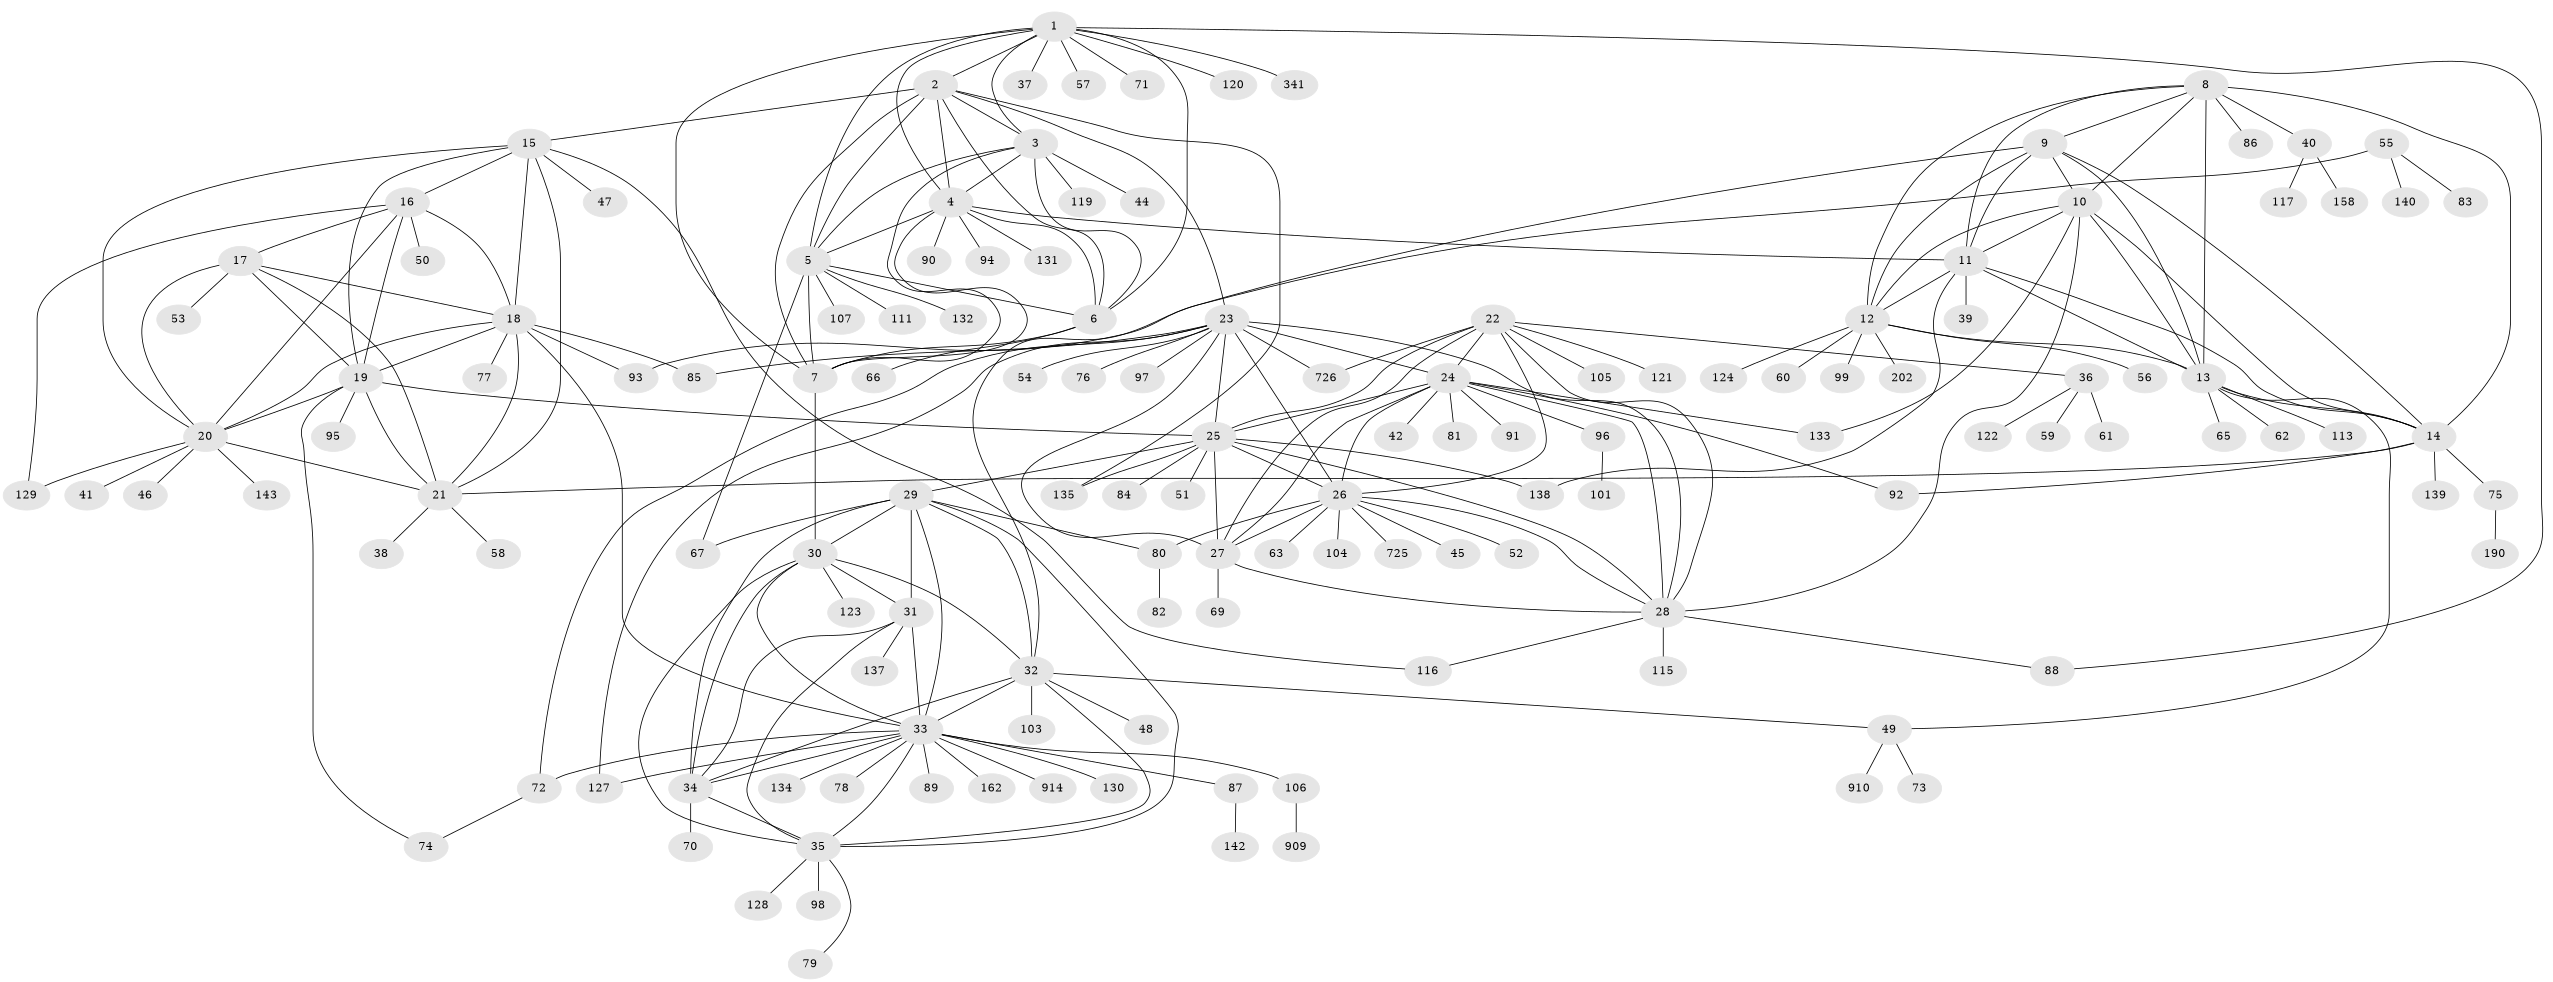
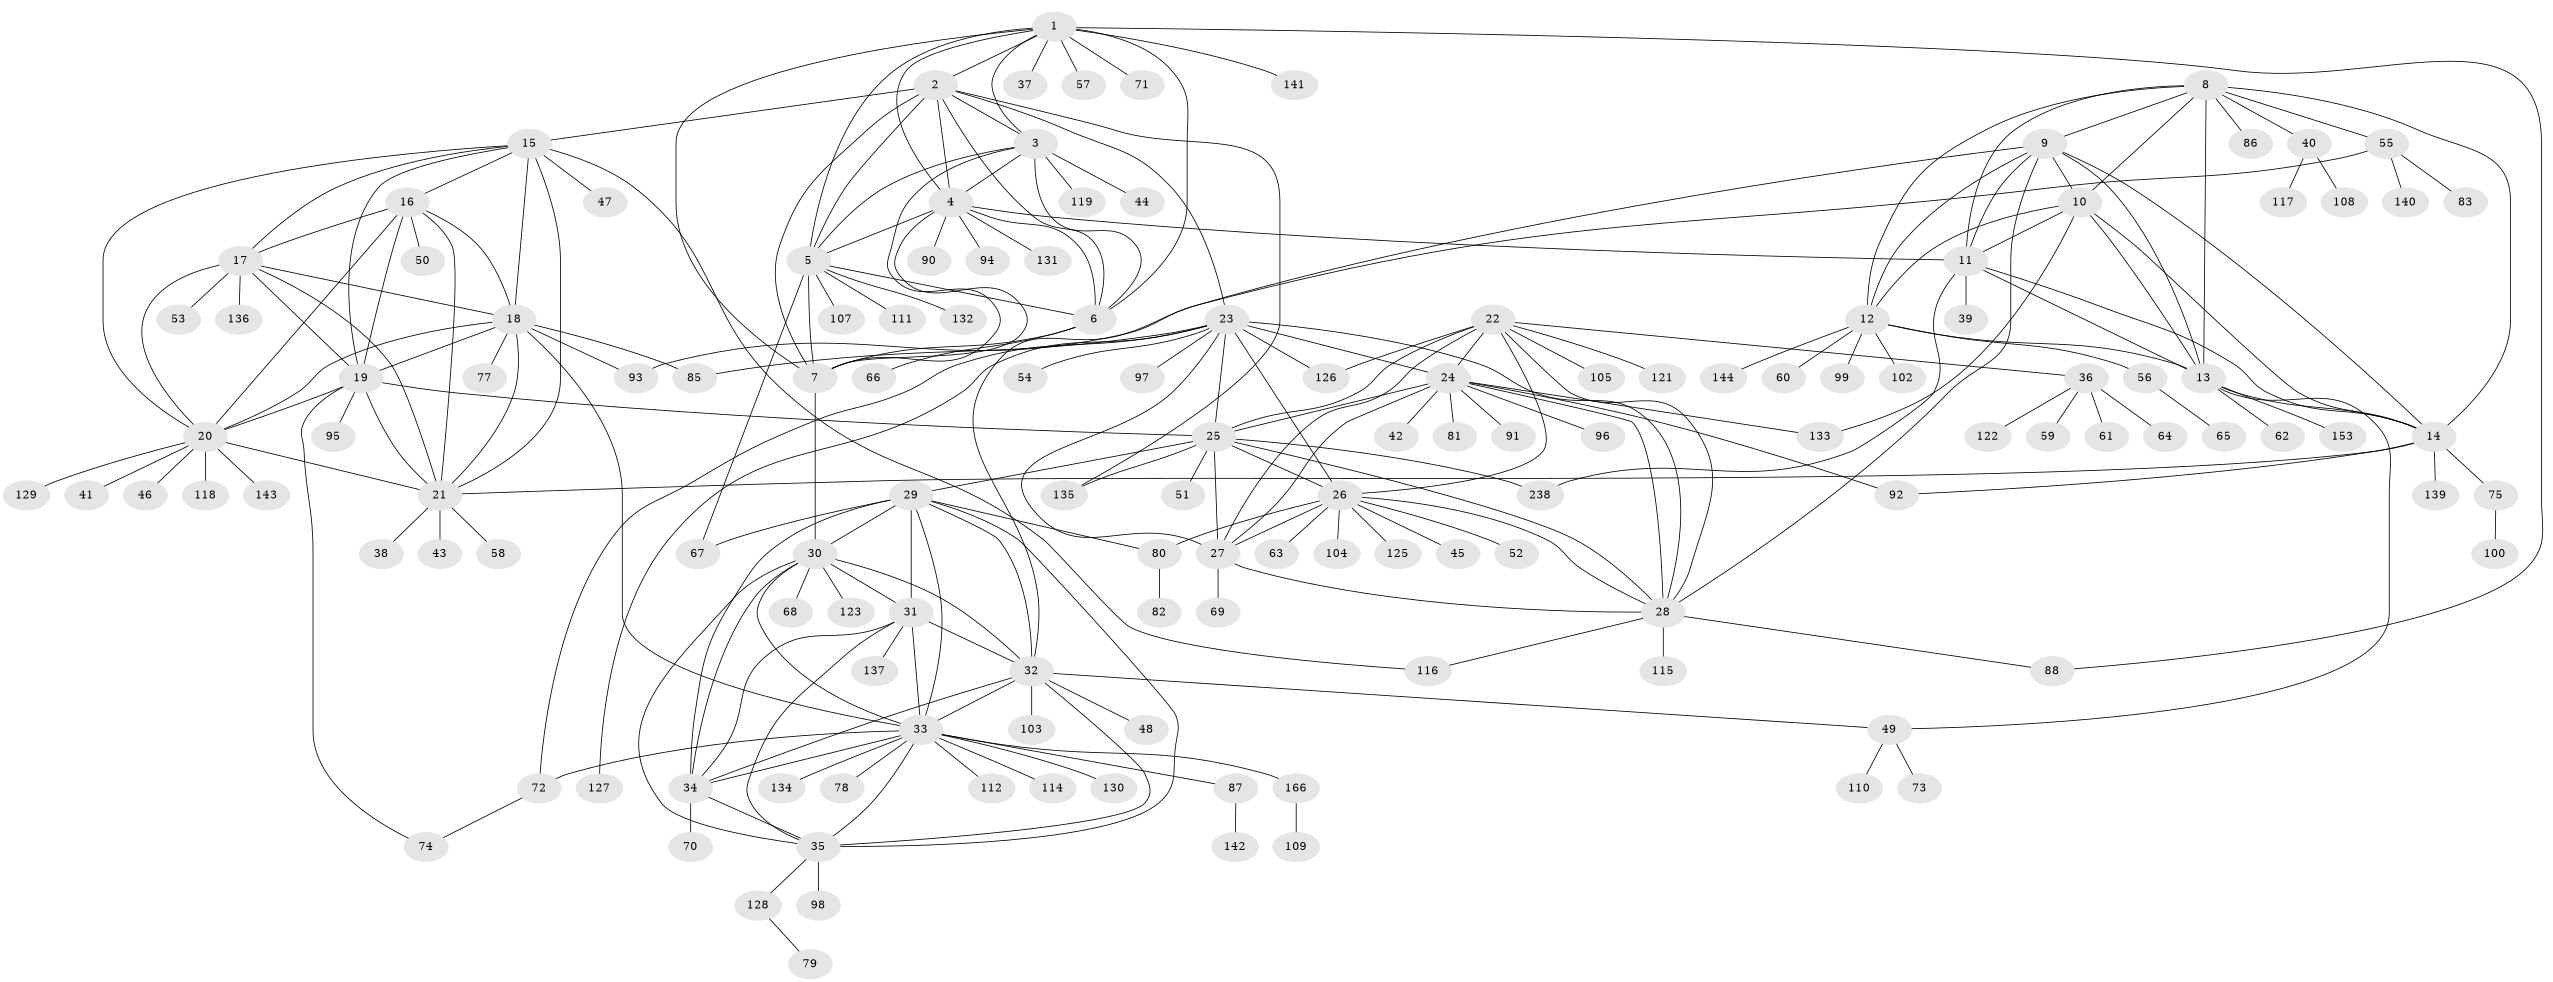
  graph {
    node [color=gray90 style=filled]
    1
    2
    3
    4
    5
    6
    7
    37
    57
    71
    88
-   120
-   141 [label=341]
+   141
    15
    23
    135
    44
    119
    11
    90
    94
    131
    67
    107
    111
    132
    66
    30
    21
    16
    17
    18
    19
    20
    47
    116
    28
    85
    25
    24
    26
    27
    54
    72
-   76
    97
-   126 [label=726]
+   126
    127
    12
    13
    14
    39
-   138
+   138 [label=238]
    32
    33
    31
    34
    35
+   68
    123
    8
    9
    10
    40
    55
    86
    133
    56
    60
    99
-   102 [label=202]
-   124
+   102
+   124 [label=144]
    49
    62
    65
-   113
+   113 [label=153]
    75
    92
    139
-   108 [label=158]
+   108
    117
    93
    83
    140
    48
    103
    115
    73
-   110 [label=910]
+   110
    38
+   43
    58
-   100 [label=190]
+   100
    50
    53
+   136
    77
    74
    95
    41
    46
+   118
    129
    143
    78
    87
-   89
-   106
-   112 [label=162]
-   114 [label=914]
+   106 [label=166]
+   112
+   114
    130
    134
    29
    51
-   84
    22
    36
    105
    121
    42
    81
    91
    96
    45
    52
    63
    80
    104
-   125 [label=725]
+   125
    69
    59
    61
+   64
    122
-   101
    82
    137
    70
    79
    98
    128
    142
-   109 [label=909]
+   109
    1 -- 2
    1 -- 3
    1 -- 4
    1 -- 5
    1 -- 6
    1 -- 7
    1 -- 37
    1 -- 57
    1 -- 71
    1 -- 88
-   1 -- 120
    1 -- 141
    2 -- 3
    2 -- 4
    2 -- 5
    2 -- 6
    2 -- 7
    2 -- 15
    2 -- 23
    2 -- 135
    3 -- 4
    3 -- 5
    3 -- 6
    3 -- 7
    3 -- 44
    3 -- 119
    4 -- 5
    4 -- 6
    4 -- 7
    4 -- 11
    4 -- 90
    4 -- 94
    4 -- 131
    5 -- 6
    5 -- 7
    5 -- 67
    5 -- 107
    5 -- 111
    5 -- 132
    6 -- 7
    6 -- 66
    7 -- 30
    15 -- 21
    15 -- 16
+   15 -- 17
    15 -- 18
    15 -- 19
    15 -- 20
    15 -- 47
    15 -- 116
    23 -- 28
    23 -- 85
    23 -- 25
    23 -- 24
    23 -- 26
    23 -- 27
    23 -- 54
    23 -- 72
-   23 -- 76
    23 -- 97
    23 -- 126
    23 -- 127
-   11 -- 12
    11 -- 13
    11 -- 14
    11 -- 39
    11 -- 138
    30 -- 32
    30 -- 33
    30 -- 31
    30 -- 34
    30 -- 35
+   30 -- 68
    30 -- 123
    21 -- 38
+   21 -- 43
    21 -- 58
-   16 -- 129
+   16 -- 21
    16 -- 17
    16 -- 18
    16 -- 19
    16 -- 20
    16 -- 50
    17 -- 21
    17 -- 18
    17 -- 19
    17 -- 20
    17 -- 53
+   17 -- 136
    18 -- 21
    18 -- 19
    18 -- 20
    18 -- 85
    18 -- 33
    18 -- 93
    18 -- 77
    19 -- 21
    19 -- 20
    19 -- 25
    19 -- 74
    19 -- 95
    20 -- 21
    20 -- 41
    20 -- 46
+   20 -- 118
    20 -- 129
    20 -- 143
    28 -- 88
    28 -- 116
    28 -- 115
    25 -- 135
    25 -- 28
    25 -- 26
    25 -- 27
    25 -- 138
    25 -- 29
    25 -- 51
-   25 -- 84
    24 -- 28
    24 -- 25
-   24 -- 26
    24 -- 27
    24 -- 133
    24 -- 92
    24 -- 42
    24 -- 81
    24 -- 91
    24 -- 96
    26 -- 28
    26 -- 27
    26 -- 45
    26 -- 52
    26 -- 63
    26 -- 80
    26 -- 104
    26 -- 125
    27 -- 28
    27 -- 69
    72 -- 74
    12 -- 13
    12 -- 56
    12 -- 60
    12 -- 99
    12 -- 102
    12 -- 124
    13 -- 14
    13 -- 49
    13 -- 62
-   13 -- 65
+   56 -- 65
    13 -- 113
    14 -- 21
    14 -- 75
    14 -- 92
    14 -- 139
    32 -- 33
    32 -- 34
    32 -- 35
    32 -- 49
    32 -- 48
    32 -- 103
    33 -- 72
-   33 -- 127
    33 -- 34
    33 -- 35
    33 -- 78
    33 -- 87
-   33 -- 89
    33 -- 106
    33 -- 112
    33 -- 114
    33 -- 130
    33 -- 134
+   31 -- 32
    31 -- 33
    31 -- 34
    31 -- 35
    31 -- 137
    34 -- 35
    34 -- 70
-   35 -- 79
+   128 -- 79
    35 -- 98
    35 -- 128
    8 -- 11
    8 -- 12
    8 -- 13
    8 -- 14
    8 -- 9
    8 -- 10
    8 -- 40
+   8 -- 55
    8 -- 86
    9 -- 11
    9 -- 12
    9 -- 13
    9 -- 14
    9 -- 32
    9 -- 10
    10 -- 11
-   10 -- 28
+   9 -- 28
    10 -- 12
    10 -- 13
    10 -- 14
    10 -- 133
    40 -- 108
    40 -- 117
    55 -- 93
    55 -- 83
    55 -- 140
    49 -- 73
    49 -- 110
    75 -- 100
    87 -- 142
    106 -- 109
    29 -- 67
    29 -- 30
    29 -- 32
    29 -- 33
    29 -- 31
    29 -- 34
    29 -- 35
    29 -- 80
    22 -- 28
    22 -- 25
    22 -- 24
    22 -- 26
    22 -- 27
    22 -- 126
    22 -- 36
    22 -- 105
    22 -- 121
    36 -- 59
    36 -- 61
+   36 -- 64
    36 -- 122
-   96 -- 101
    80 -- 82
  }
